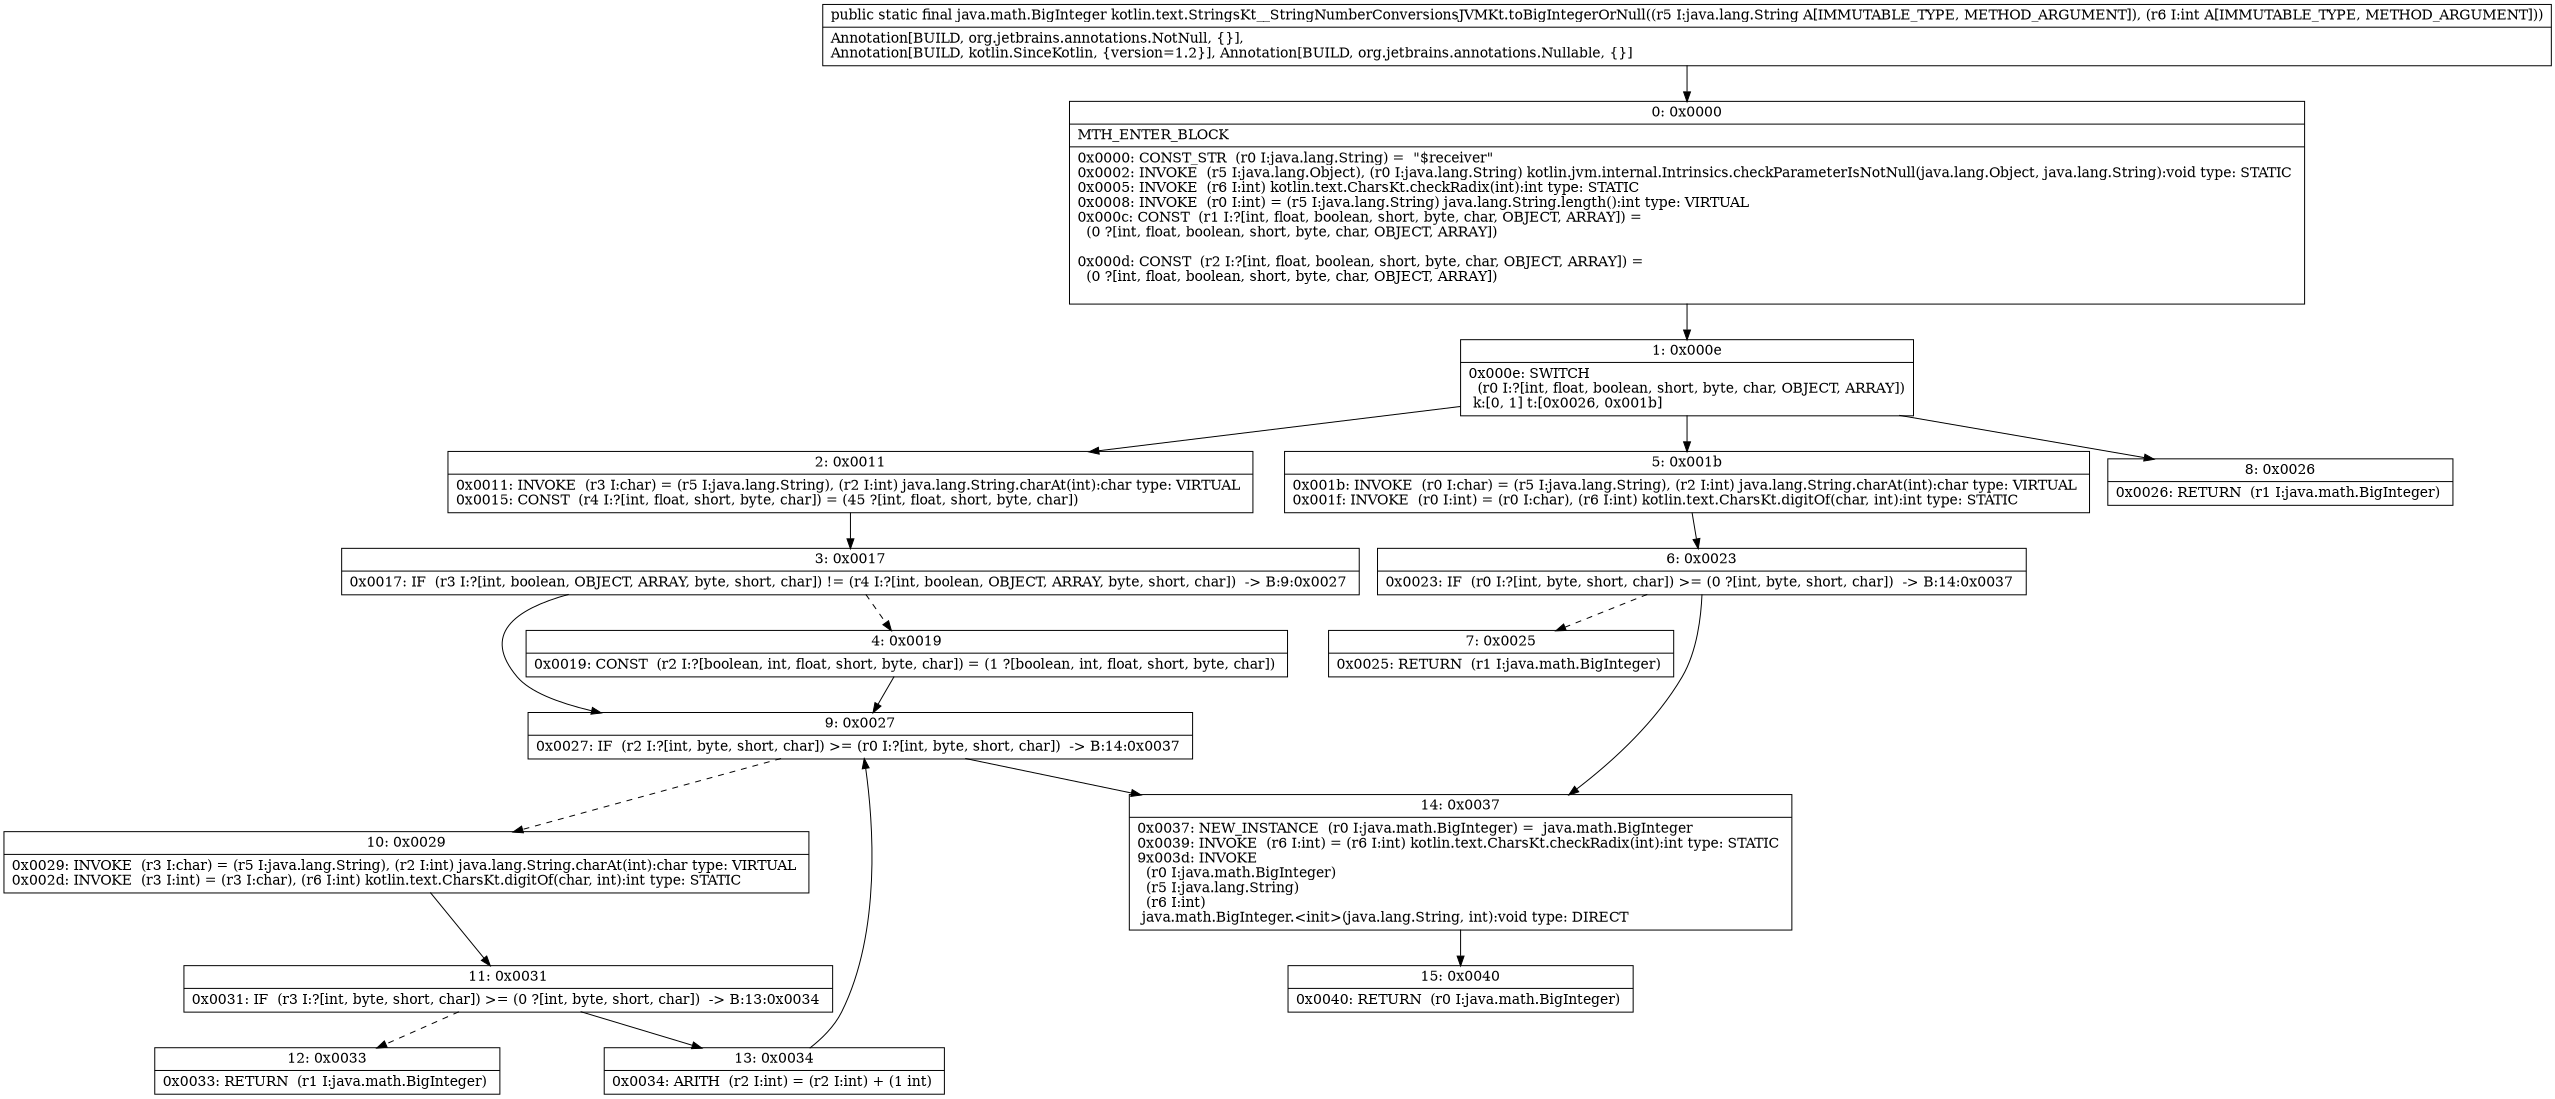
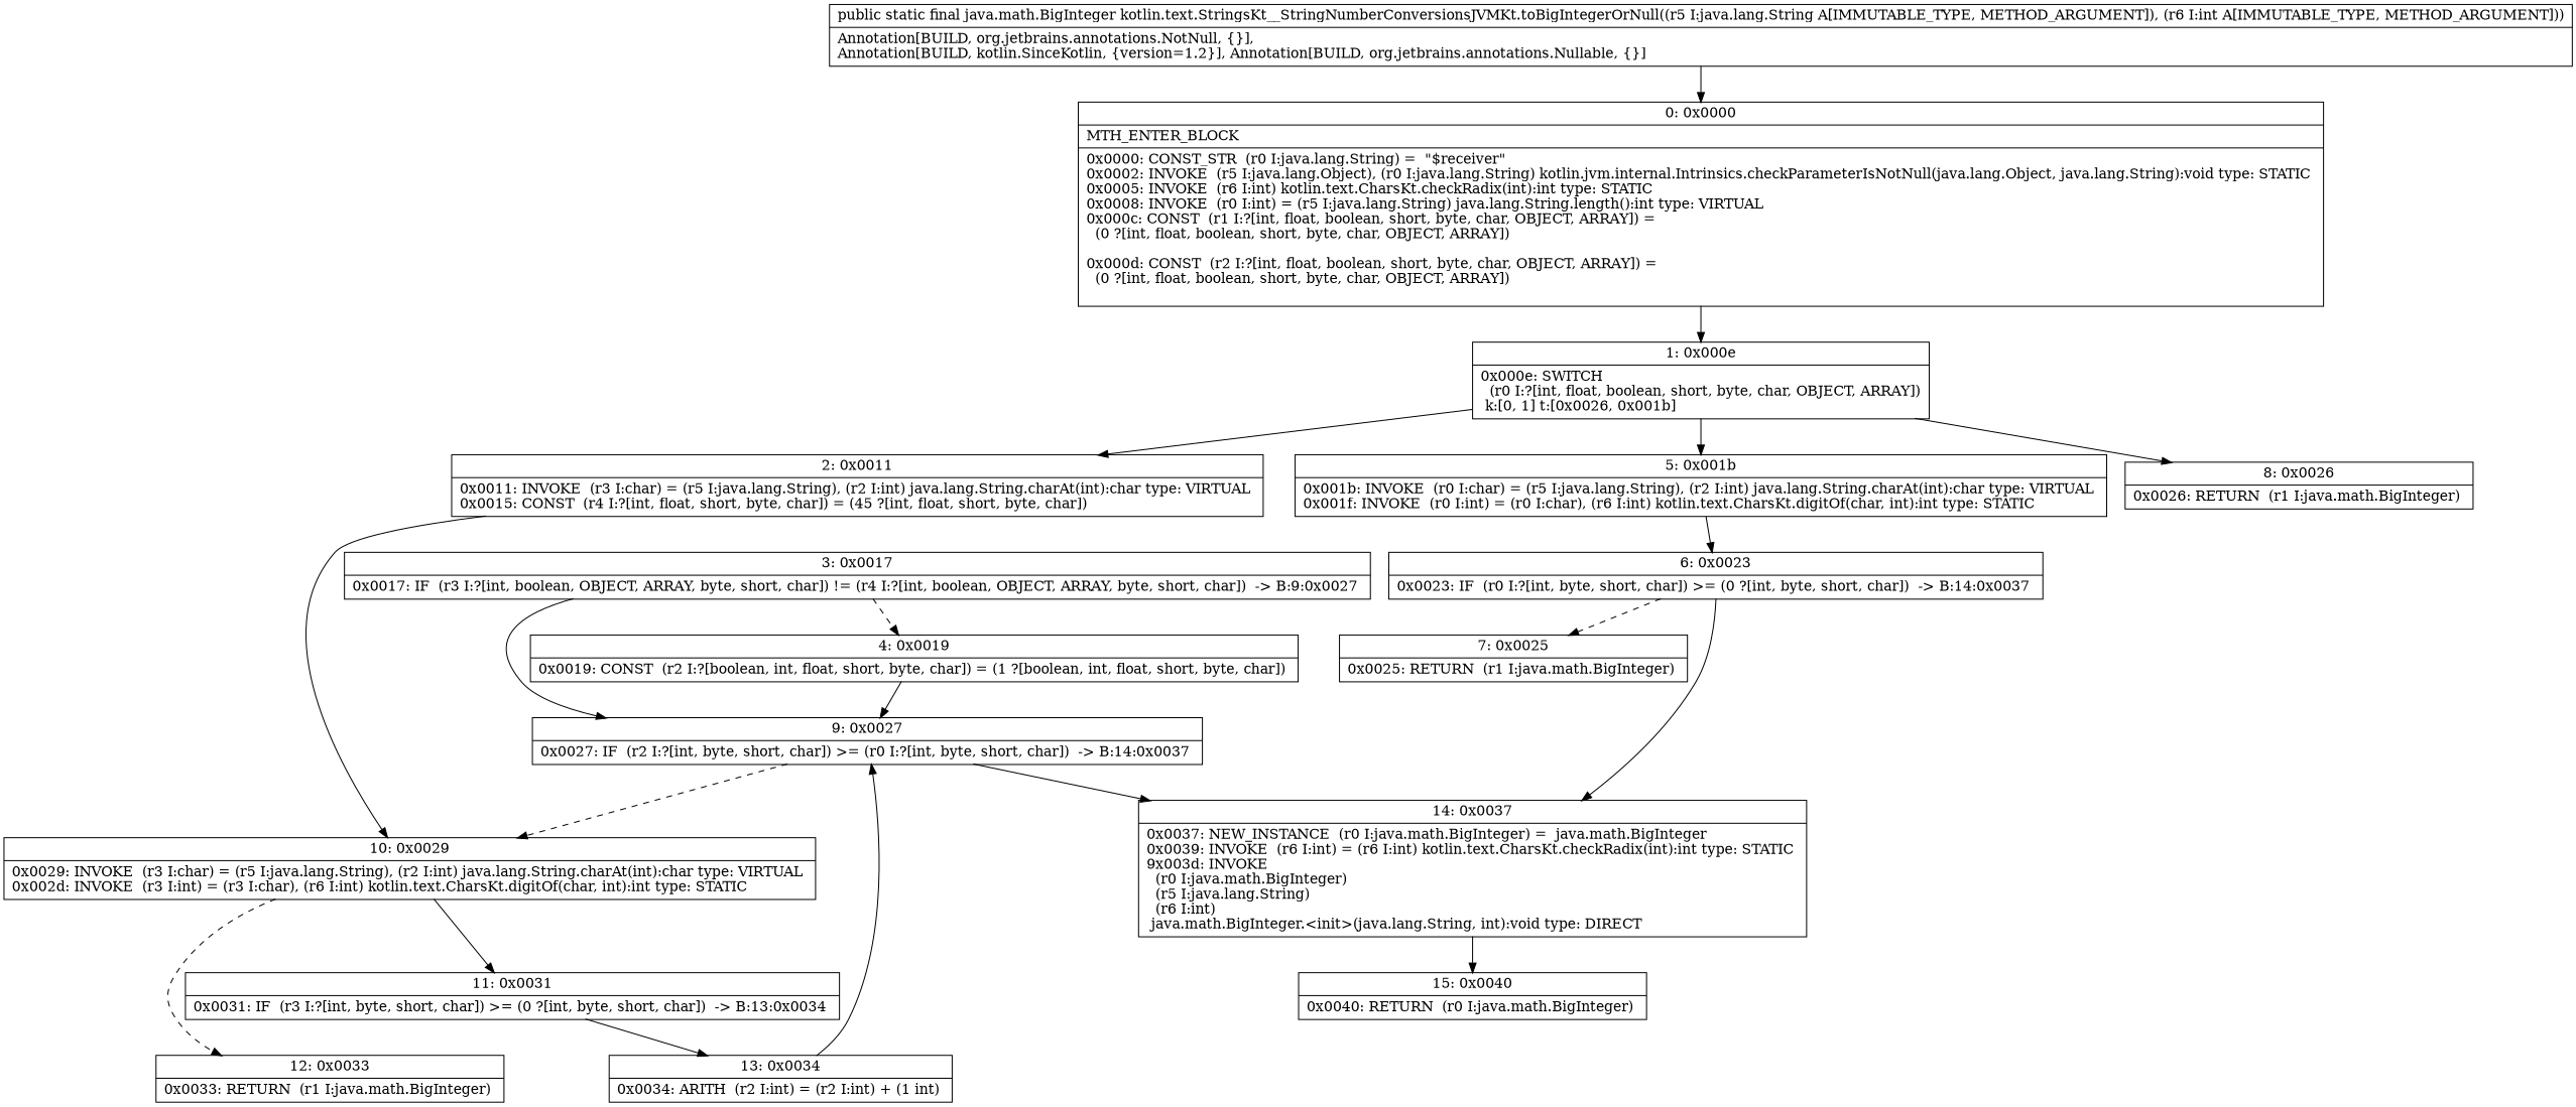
  digraph {
    node [shape=record]
    n1 [label="{0\:\ 0x0000|MTH_ENTER_BLOCK\l|0x0000: CONST_STR  (r0 I:java.lang.String) =  \"$receiver\" \l0x0002: INVOKE  (r5 I:java.lang.Object), (r0 I:java.lang.String) kotlin.jvm.internal.Intrinsics.checkParameterIsNotNull(java.lang.Object, java.lang.String):void type: STATIC \l0x0005: INVOKE  (r6 I:int) kotlin.text.CharsKt.checkRadix(int):int type: STATIC \l0x0008: INVOKE  (r0 I:int) = (r5 I:java.lang.String) java.lang.String.length():int type: VIRTUAL \l0x000c: CONST  (r1 I:?[int, float, boolean, short, byte, char, OBJECT, ARRAY]) = \l  (0 ?[int, float, boolean, short, byte, char, OBJECT, ARRAY])\l \l0x000d: CONST  (r2 I:?[int, float, boolean, short, byte, char, OBJECT, ARRAY]) = \l  (0 ?[int, float, boolean, short, byte, char, OBJECT, ARRAY])\l \l}"]
    n2 [label="{1\:\ 0x000e|0x000e: SWITCH  \l  (r0 I:?[int, float, boolean, short, byte, char, OBJECT, ARRAY])\l k:[0, 1] t:[0x0026, 0x001b] \l}"]
    n3 [label="{2\:\ 0x0011|0x0011: INVOKE  (r3 I:char) = (r5 I:java.lang.String), (r2 I:int) java.lang.String.charAt(int):char type: VIRTUAL \l0x0015: CONST  (r4 I:?[int, float, short, byte, char]) = (45 ?[int, float, short, byte, char]) \l}"]
    n4 [label="{5\:\ 0x001b|0x001b: INVOKE  (r0 I:char) = (r5 I:java.lang.String), (r2 I:int) java.lang.String.charAt(int):char type: VIRTUAL \l0x001f: INVOKE  (r0 I:int) = (r0 I:char), (r6 I:int) kotlin.text.CharsKt.digitOf(char, int):int type: STATIC \l}"]
    n5 [label="{8\:\ 0x0026|0x0026: RETURN  (r1 I:java.math.BigInteger) \l}"]
    n6 [label="{3\:\ 0x0017|0x0017: IF  (r3 I:?[int, boolean, OBJECT, ARRAY, byte, short, char]) != (r4 I:?[int, boolean, OBJECT, ARRAY, byte, short, char])  \-\> B:9:0x0027 \l}"]
    n7 [label="{6\:\ 0x0023|0x0023: IF  (r0 I:?[int, byte, short, char]) \>= (0 ?[int, byte, short, char])  \-\> B:14:0x0037 \l}"]
    n8 [label="{4\:\ 0x0019|0x0019: CONST  (r2 I:?[boolean, int, float, short, byte, char]) = (1 ?[boolean, int, float, short, byte, char]) \l}"]
    n9 [label="{9\:\ 0x0027|0x0027: IF  (r2 I:?[int, byte, short, char]) \>= (r0 I:?[int, byte, short, char])  \-\> B:14:0x0037 \l}"]
    n10 [label="{14\:\ 0x0037|0x0037: NEW_INSTANCE  (r0 I:java.math.BigInteger) =  java.math.BigInteger \l0x0039: INVOKE  (r6 I:int) = (r6 I:int) kotlin.text.CharsKt.checkRadix(int):int type: STATIC \l9x003d: INVOKE  \l  (r0 I:java.math.BigInteger)\l  (r5 I:java.lang.String)\l  (r6 I:int)\l java.math.BigInteger.\<init\>(java.lang.String, int):void type: DIRECT \l}"]
    n11 [label="{10\:\ 0x0029|0x0029: INVOKE  (r3 I:char) = (r5 I:java.lang.String), (r2 I:int) java.lang.String.charAt(int):char type: VIRTUAL \l0x002d: INVOKE  (r3 I:int) = (r3 I:char), (r6 I:int) kotlin.text.CharsKt.digitOf(char, int):int type: STATIC \l}"]
    n12 [label="{7\:\ 0x0025|0x0025: RETURN  (r1 I:java.math.BigInteger) \l}"]
    n13 [label="{15\:\ 0x0040|0x0040: RETURN  (r0 I:java.math.BigInteger) \l}"]
    n14 [label="{11\:\ 0x0031|0x0031: IF  (r3 I:?[int, byte, short, char]) \>= (0 ?[int, byte, short, char])  \-\> B:13:0x0034 \l}"]
    n15 [label="{12\:\ 0x0033|0x0033: RETURN  (r1 I:java.math.BigInteger) \l}"]
    n16 [label="{13\:\ 0x0034|0x0034: ARITH  (r2 I:int) = (r2 I:int) + (1 int) \l}"]
    n17 [label="{public static final java.math.BigInteger kotlin.text.StringsKt__StringNumberConversionsJVMKt.toBigIntegerOrNull((r5 I:java.lang.String A[IMMUTABLE_TYPE, METHOD_ARGUMENT]), (r6 I:int A[IMMUTABLE_TYPE, METHOD_ARGUMENT]))  | Annotation[BUILD, org.jetbrains.annotations.NotNull, \{\}], \lAnnotation[BUILD, kotlin.SinceKotlin, \{version=1.2\}], Annotation[BUILD, org.jetbrains.annotations.Nullable, \{\}]\l}"]
    n1 -> n2
    n2 -> n3
    n2 -> n4
    n2 -> n5
-   n3 -> n6
+   n3 -> n11
    n4 -> n7
    n6 -> n8 [style=dashed]
    n6 -> n9
    n7 -> n10
    n7 -> n12 [style=dashed]
    n8 -> n9
    n9 -> n10
    n9 -> n11 [style=dashed]
    n10 -> n13
    n11 -> n14
-   n14 -> n15 [style=dashed]
+   n11 -> n15 [style=dashed]
    n14 -> n16
    n16 -> n9
    n17 -> n1
  }
